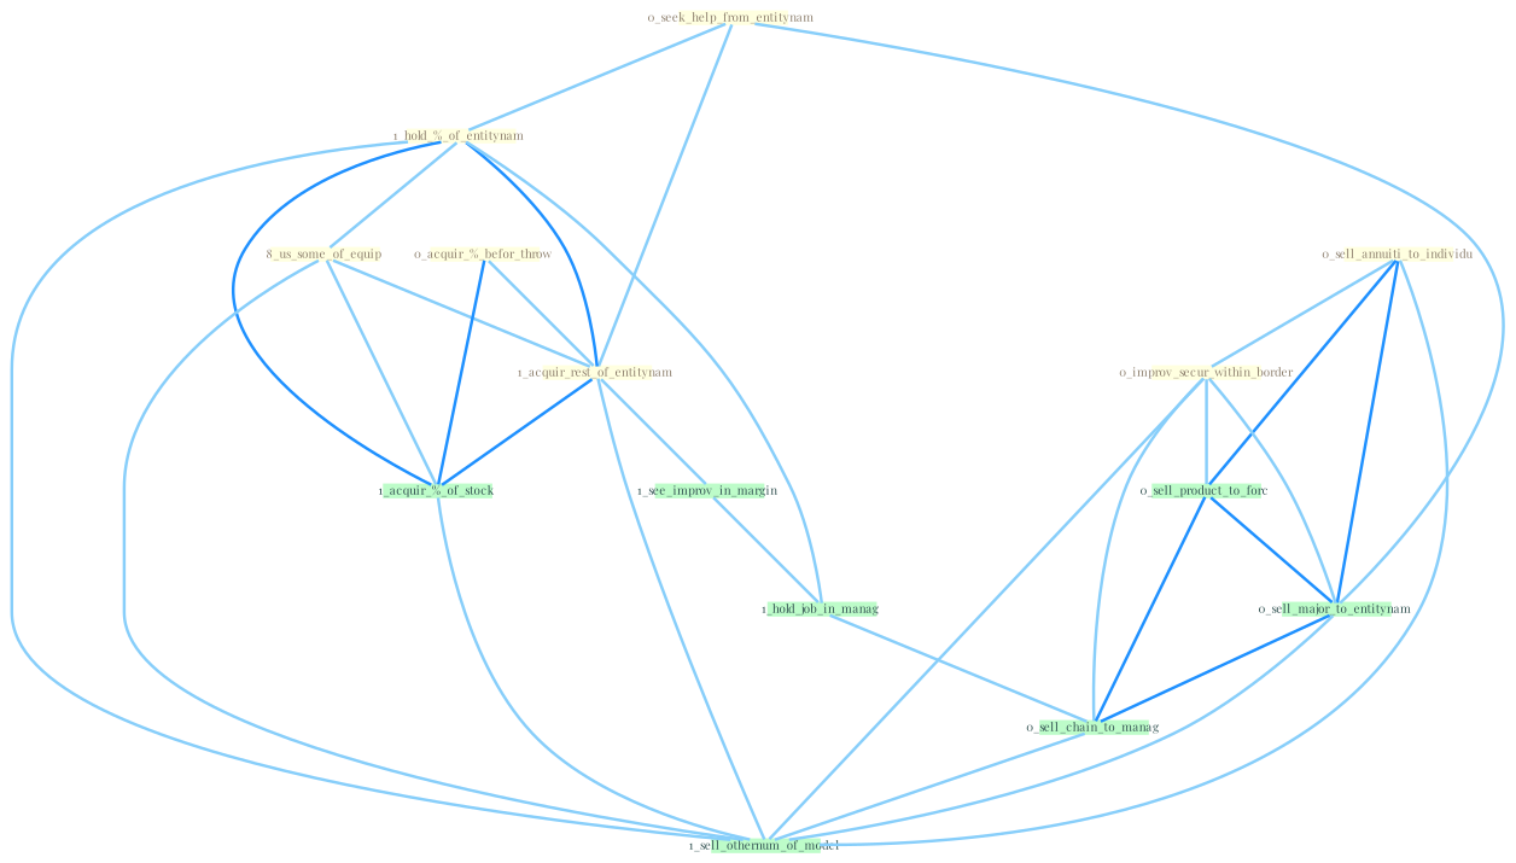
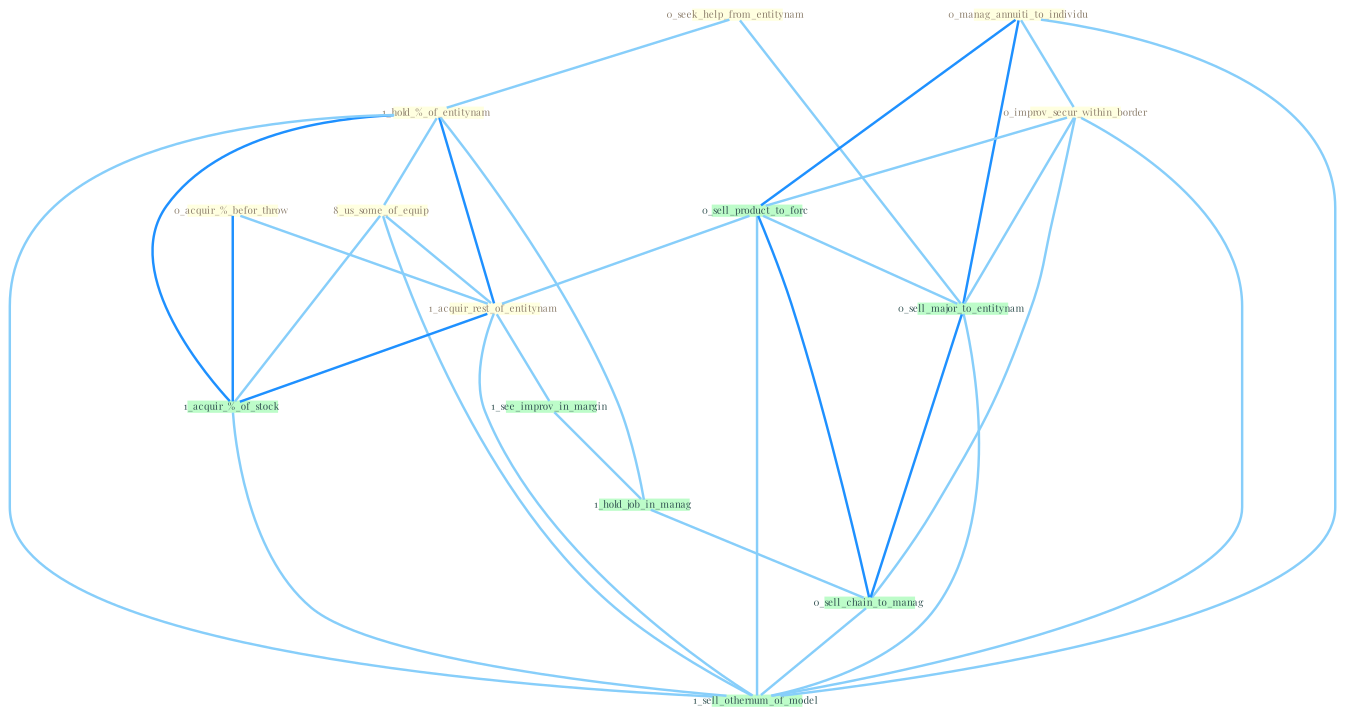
  graph {
    fontname="Playfair Display"
    node [color="#ffffe0" fixedsize=true fontcolor="#8b7d6b" fontname="Playfair Display" fontsize=4 shape=polygon style=filled]
    edge [color="#87cefa" fontname="Playfair Display" w=1]
    "0_seek_help_from_entitynam " [height=.06 width=.5]
    "1_hold_%_of_entitynam " [height=.06 width=.5]
-   "0_sell_annuiti_to_individu " [height=.06 width=.5]
+   "0_sell_annuiti_to_individu " [height=.06 width=.5 label="0_manag_annuiti_to_individu"]
    n4 [height=.06 label="8_us_some_of_equip" width=.5]
    "0_acquir_%_befor_throw " [height=.06 width=.5]
    "1_acquir_rest_of_entitynam " [height=.06 width=.5]
    n7 [height=.06 label="0_improv_secur_within_border" width=.5]
    "0_sell_major_to_entitynam " [color="#BDFCC9" fontcolor="#2f4f4f" height=.06 width=.5]
    "1_acquir_%_of_stock " [color="#BDFCC9" fontcolor="#2f4f4f" height=.06 width=.5]
    "1_hold_job_in_manag " [color="#BDFCC9" fontcolor="#2f4f4f" height=.06 width=.5]
    "1_sell_othernum_of_model " [color="#BDFCC9" fontcolor="#2f4f4f" height=.06 width=.5]
    "0_sell_product_to_forc " [color="#BDFCC9" fontcolor="#2f4f4f" height=.06 width=.5]
    "1_see_improv_in_margin " [color="#BDFCC9" fontcolor="#2f4f4f" height=.06 width=.5]
    "0_sell_chain_to_manag " [color="#BDFCC9" fontcolor="#2f4f4f" height=.06 width=.5]
    subgraph sub_1 {
      "0_seek_help_from_entitynam "
      "1_hold_%_of_entitynam "
      "0_sell_annuiti_to_individu "
      n4
      "0_acquir_%_befor_throw "
      "1_acquir_rest_of_entitynam "
      n7
    }
    subgraph sub_2 {
    }
    "0_seek_help_from_entitynam " -- "1_hold_%_of_entitynam "
-   "0_seek_help_from_entitynam " -- "1_acquir_rest_of_entitynam "
+   "0_sell_product_to_forc " -- "1_acquir_rest_of_entitynam "
    "0_seek_help_from_entitynam " -- "0_sell_major_to_entitynam "
    "1_hold_%_of_entitynam " -- n4
    "1_hold_%_of_entitynam " -- "1_acquir_rest_of_entitynam " [color="#1e90ff" w=2]
    "1_hold_%_of_entitynam " -- "1_acquir_%_of_stock " [color="#1e90ff" w=2]
    "1_hold_%_of_entitynam " -- "1_hold_job_in_manag "
    "1_hold_%_of_entitynam " -- "1_sell_othernum_of_model "
    "0_sell_annuiti_to_individu " -- n7
    "0_sell_annuiti_to_individu " -- "0_sell_major_to_entitynam " [color="#1e90ff" w=2]
    "0_sell_annuiti_to_individu " -- "1_sell_othernum_of_model "
    "0_sell_annuiti_to_individu " -- "0_sell_product_to_forc " [color="#1e90ff" w=2]
    n4 -- "1_acquir_rest_of_entitynam "
    n4 -- "1_acquir_%_of_stock "
    n4 -- "1_sell_othernum_of_model "
    "0_acquir_%_befor_throw " -- "1_acquir_rest_of_entitynam "
    "0_acquir_%_befor_throw " -- "1_acquir_%_of_stock " [color="#1e90ff" w=2]
    "1_acquir_rest_of_entitynam " -- "1_acquir_%_of_stock " [color="#1e90ff" w=2]
    "1_acquir_rest_of_entitynam " -- "1_sell_othernum_of_model "
    "1_acquir_rest_of_entitynam " -- "1_see_improv_in_margin "
    n7 -- "0_sell_major_to_entitynam "
    n7 -- "1_sell_othernum_of_model "
    n7 -- "0_sell_product_to_forc "
    n7 -- "0_sell_chain_to_manag "
    "0_sell_major_to_entitynam " -- "1_sell_othernum_of_model "
    "0_sell_major_to_entitynam " -- "0_sell_chain_to_manag " [color="#1e90ff" w=2]
    "1_acquir_%_of_stock " -- "1_sell_othernum_of_model "
    "1_hold_job_in_manag " -- "0_sell_chain_to_manag "
-   "0_sell_product_to_forc " -- "0_sell_major_to_entitynam " [color="#1e90ff" w=2]
+   "0_sell_product_to_forc " -- "0_sell_major_to_entitynam " [w=2]
+   "0_sell_product_to_forc " -- "1_sell_othernum_of_model "
    "0_sell_product_to_forc " -- "0_sell_chain_to_manag " [color="#1e90ff" w=2]
    "1_see_improv_in_margin " -- "1_hold_job_in_manag "
    "0_sell_chain_to_manag " -- "1_sell_othernum_of_model "
  }
